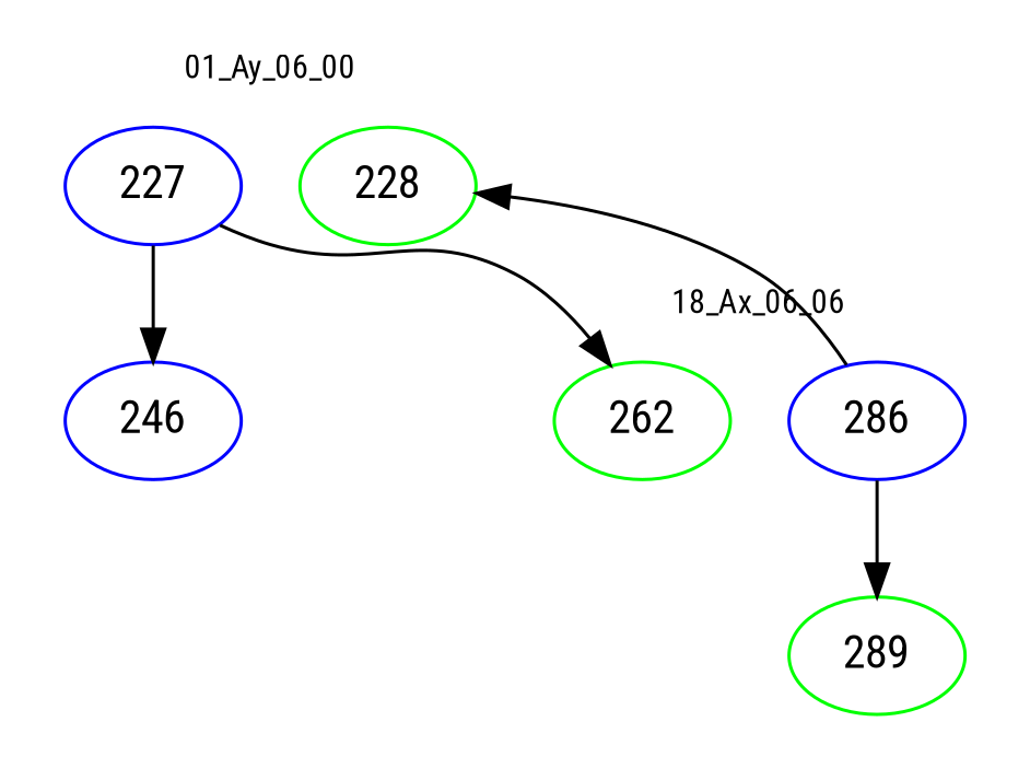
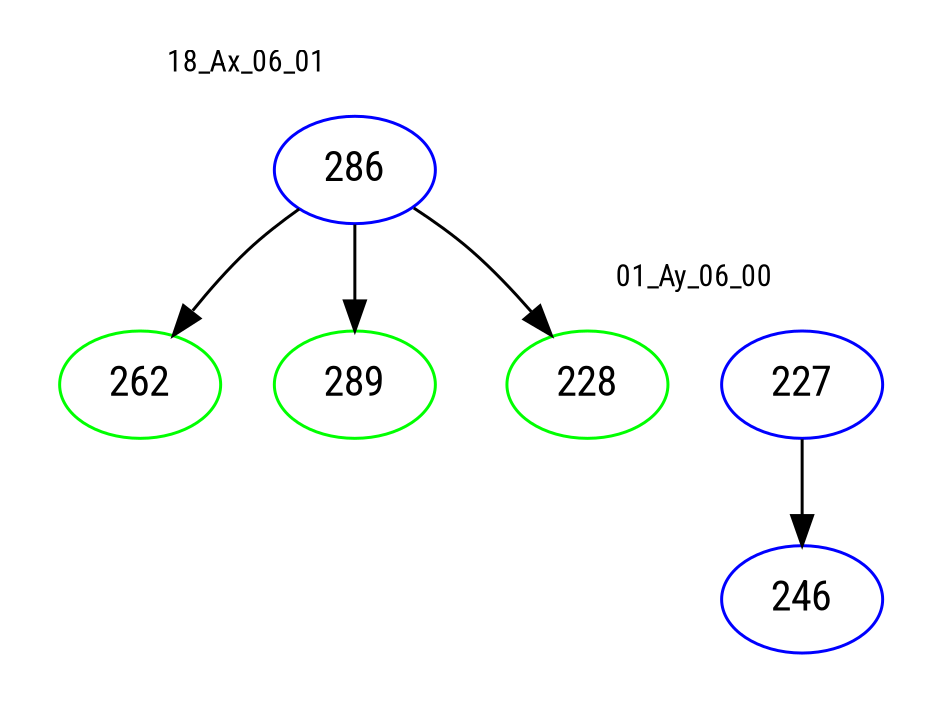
  digraph {
    fontname="Roboto Condensed"
    node [color=blue fontname="Roboto Condensed"]
    edge [color=black fontname="Roboto Condensed"]
    n1 [label=227]
    n2 [color=green label=228]
    n3 [label=246]
    n4 [label=286]
    n5 [color=green label=262]
    n6 [color=green label=289]
    subgraph cluster_1 {
      color=white
      fontsize=10
      label="01_Ay_06_00"
      n1
      n2
      n3
    }
    subgraph cluster_2 {
      color=white
      fontsize=10
-     label="18_Ax_06_06"
+     label="18_Ax_06_01"
      n4
      n5
      n6
    }
    n1 -> n3
    n4 -> n2
-   n1 -> n5
+   n4 -> n5
    n4 -> n6
  }
